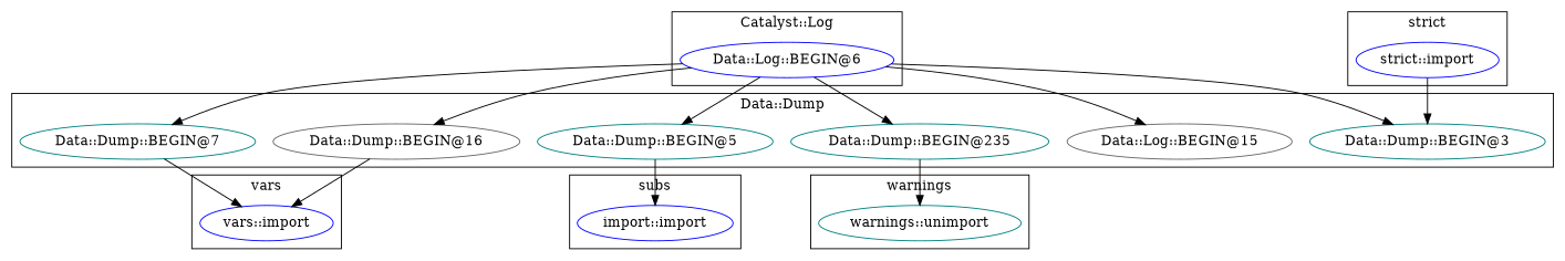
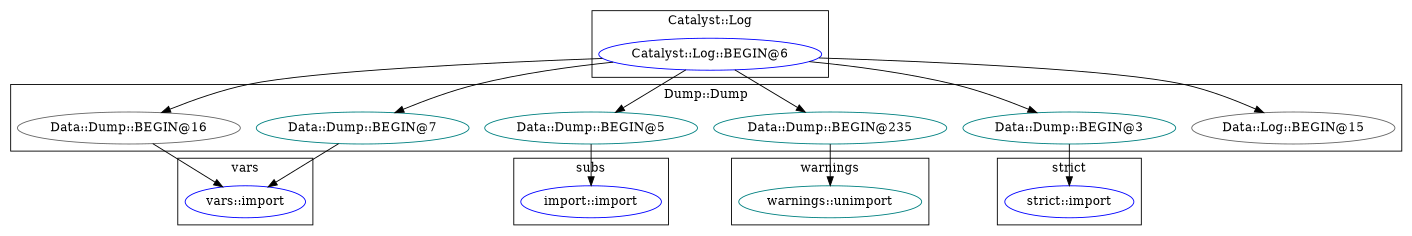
  digraph {
    node [color=teal]
    n1 [color=gray40 label="Data::Log::BEGIN@15"]
    "Data::Dump::BEGIN@16" [color=gray40]
    "Data::Dump::BEGIN@5"
    "Data::Dump::BEGIN@235"
    n5 [label="Data::Dump::BEGIN@7"]
    "Data::Dump::BEGIN@3"
    "warnings::unimport"
-   "Catalyst::Log::BEGIN@6" [color=blue label="Data::Log::BEGIN@6"]
+   "Catalyst::Log::BEGIN@6" [color=blue]
    n9 [color=blue label="import::import"]
    "vars::import" [color=blue]
    "strict::import" [color=blue]
    subgraph cluster_1 {
-     label="Data::Dump"
+     label="Dump::Dump"
      n1
      "Data::Dump::BEGIN@16"
      "Data::Dump::BEGIN@5"
      "Data::Dump::BEGIN@235"
      n5
      "Data::Dump::BEGIN@3"
    }
    subgraph cluster_2 {
      label=warnings
      "warnings::unimport"
    }
    subgraph cluster_3 {
      label="Catalyst::Log"
      "Catalyst::Log::BEGIN@6"
    }
    subgraph cluster_4 {
      label=subs
      n9
    }
    subgraph cluster_5 {
      label=vars
      "vars::import"
    }
    subgraph cluster_6 {
      label="strict"
      "strict::import"
    }
    "Data::Dump::BEGIN@16" -> "vars::import"
    "Data::Dump::BEGIN@5" -> n9
    "Data::Dump::BEGIN@235" -> "warnings::unimport"
    n5 -> "vars::import"
-   "strict::import" -> "Data::Dump::BEGIN@3"
+   "Data::Dump::BEGIN@3" -> "strict::import"
    "Catalyst::Log::BEGIN@6" -> n1
    "Catalyst::Log::BEGIN@6" -> "Data::Dump::BEGIN@16"
    "Catalyst::Log::BEGIN@6" -> "Data::Dump::BEGIN@5"
    "Catalyst::Log::BEGIN@6" -> "Data::Dump::BEGIN@235"
    "Catalyst::Log::BEGIN@6" -> n5
    "Catalyst::Log::BEGIN@6" -> "Data::Dump::BEGIN@3"
  }
